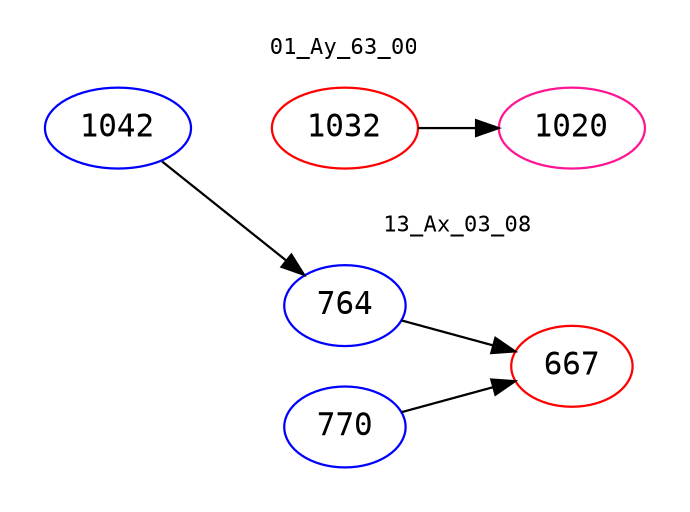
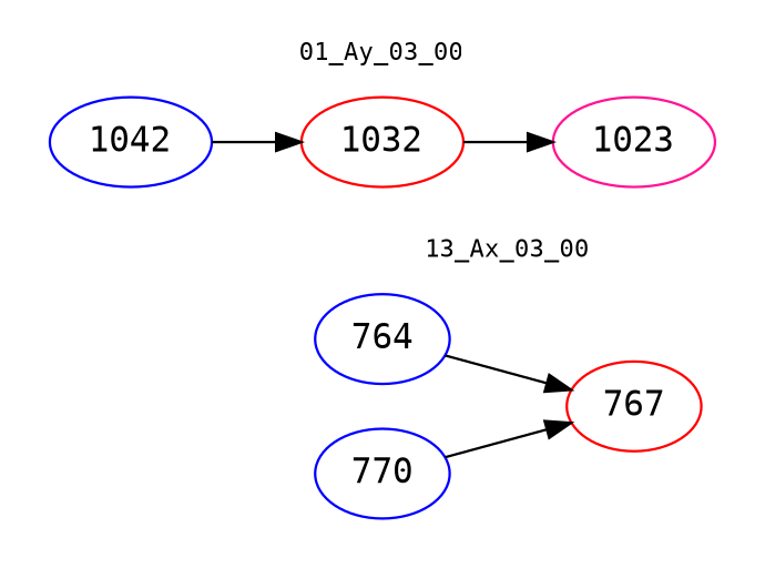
  digraph {
    fontname="DejaVu Sans Mono"
    rankdir=LR
    node [color=blue fontname="DejaVu Sans Mono"]
    edge [color=black fontname="DejaVu Sans Mono"]
    n1 [label=764]
-   n2 [color=red label=667]
+   n2 [color=red label=767]
    n3 [label=770]
    n4 [label=1042]
    n5 [color=red label=1032]
-   n6 [color=deeppink label=1020]
+   n6 [color=deeppink label=1023]
    subgraph cluster_1 {
      color=white
      fontsize=10
-     label="13_Ax_03_08"
+     label="13_Ax_03_00"
      n1
      n2
      n3
    }
    subgraph cluster_2 {
      color=white
      fontsize=10
-     label="01_Ay_63_00"
+     label="01_Ay_03_00"
      n4
      n5
      n6
    }
    n1 -> n2
    n3 -> n2
-   n4 -> n1
+   n4 -> n5
    n5 -> n6
  }
